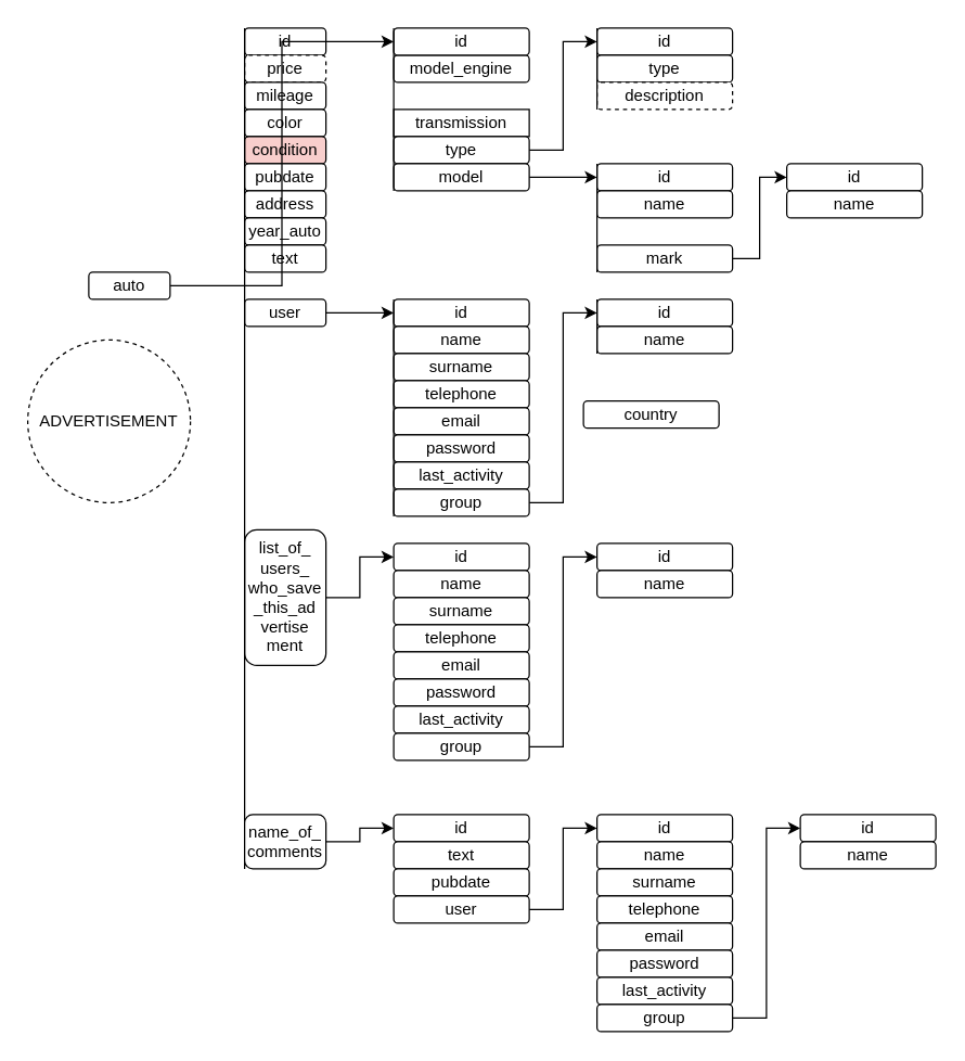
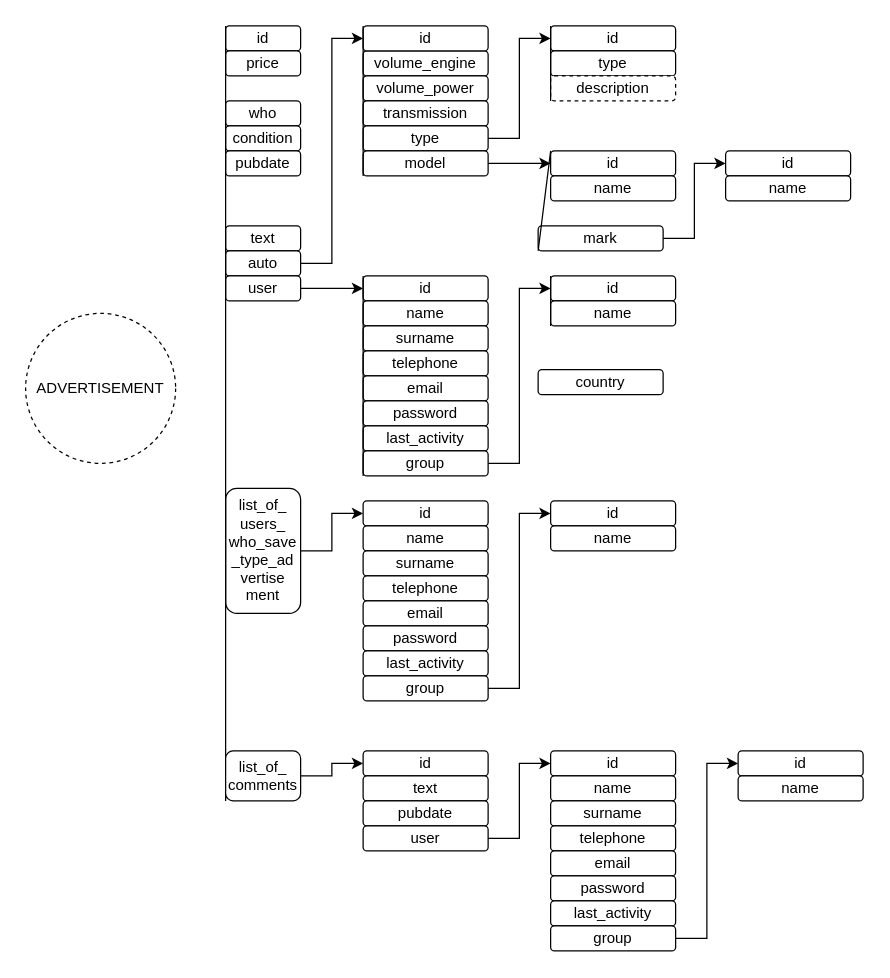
  <mxCell id="0" />
  <mxCell id="1" parent="0" />
  <mxCell id="2" value="id" style="rounded=1;whiteSpace=wrap;html=1;" parent="1" vertex="1"><mxGeometry x="180" y="20" width="60" height="20" as="geometry" /></mxCell>
- <mxCell id="3" value="price" style="rounded=1;whiteSpace=wrap;html=1;dashed=1;" parent="1" vertex="1"><mxGeometry x="180" y="40" width="60" height="20" as="geometry" /></mxCell>
- <mxCell id="4" value="mileage" style="rounded=1;whiteSpace=wrap;html=1;" parent="1" vertex="1"><mxGeometry x="180" y="60" width="60" height="20" as="geometry" /></mxCell>
- <mxCell id="5" value="color" style="rounded=1;whiteSpace=wrap;html=1;" parent="1" vertex="1"><mxGeometry x="180" y="80" width="60" height="20" as="geometry" /></mxCell>
- <mxCell id="6" value="condition" style="rounded=1;whiteSpace=wrap;html=1;fillColor=#f8cecc;" parent="1" vertex="1"><mxGeometry x="180" y="100" width="60" height="20" as="geometry" /></mxCell>
+ <mxCell id="3" value="price" style="rounded=1;whiteSpace=wrap;html=1;" parent="1" vertex="1"><mxGeometry x="180" y="40" width="60" height="20" as="geometry" /></mxCell>
+ <mxCell id="5" value="who" style="rounded=1;whiteSpace=wrap;html=1;" parent="1" vertex="1"><mxGeometry x="180" y="80" width="60" height="20" as="geometry" /></mxCell>
+ <mxCell id="6" value="condition" style="rounded=1;whiteSpace=wrap;html=1;" parent="1" vertex="1"><mxGeometry x="180" y="100" width="60" height="20" as="geometry" /></mxCell>
  <mxCell id="7" value="pubdate" style="rounded=1;whiteSpace=wrap;html=1;" parent="1" vertex="1"><mxGeometry x="180" y="120" width="60" height="20" as="geometry" /></mxCell>
- <mxCell id="8" value="address" style="rounded=1;whiteSpace=wrap;html=1;" parent="1" vertex="1"><mxGeometry x="180" y="140" width="60" height="20" as="geometry" /></mxCell>
- <mxCell id="9" value="year_auto" style="rounded=1;whiteSpace=wrap;html=1;" parent="1" vertex="1"><mxGeometry x="180" y="160" width="60" height="20" as="geometry" /></mxCell>
  <mxCell id="10" value="text" style="rounded=1;whiteSpace=wrap;html=1;" parent="1" vertex="1"><mxGeometry x="180" y="180" width="60" height="20" as="geometry" /></mxCell>
- <mxCell id="11" value="model_engine" style="rounded=1;whiteSpace=wrap;html=1;" parent="1" vertex="1"><mxGeometry x="290" y="40" width="100" height="20" as="geometry" /></mxCell>
- <mxCell id="13" value="transmission" style="whiteSpace=wrap;html=1;rounded=0;" parent="1" vertex="1"><mxGeometry x="290" y="80" width="100" height="20" as="geometry" /></mxCell>
+ <mxCell id="11" value="volume_engine" style="rounded=1;whiteSpace=wrap;html=1;" parent="1" vertex="1"><mxGeometry x="290" y="40" width="100" height="20" as="geometry" /></mxCell>
+ <mxCell id="12" value="volume_power" style="rounded=1;whiteSpace=wrap;html=1;" parent="1" vertex="1"><mxGeometry x="290" y="60" width="100" height="20" as="geometry" /></mxCell>
+ <mxCell id="13" value="transmission" style="rounded=1;whiteSpace=wrap;html=1;" parent="1" vertex="1"><mxGeometry x="290" y="80" width="100" height="20" as="geometry" /></mxCell>
  <mxCell id="14" style="edgeStyle=orthogonalEdgeStyle;rounded=0;orthogonalLoop=1;jettySize=auto;html=1;entryX=0;entryY=0.5;entryDx=0;entryDy=0;" parent="1" source="15" target="17" edge="1"><mxGeometry relative="1" as="geometry" /></mxCell>
  <mxCell id="15" value="type" style="rounded=1;whiteSpace=wrap;html=1;" parent="1" vertex="1"><mxGeometry x="290" y="100" width="100" height="20" as="geometry" /></mxCell>
  <mxCell id="16" value="id" style="rounded=1;whiteSpace=wrap;html=1;" parent="1" vertex="1"><mxGeometry x="290" y="20" width="100" height="20" as="geometry" /></mxCell>
  <mxCell id="17" value="id" style="rounded=1;whiteSpace=wrap;html=1;" parent="1" vertex="1"><mxGeometry x="440" y="20" width="100" height="20" as="geometry" /></mxCell>
  <mxCell id="18" value="type" style="rounded=1;whiteSpace=wrap;html=1;" vertex="1" parent="1"><mxGeometry x="440" y="40" width="100" height="20" as="geometry" /></mxCell>
  <mxCell id="19" value="description" style="rounded=1;whiteSpace=wrap;html=1;dashed=1;" vertex="1" parent="1"><mxGeometry x="440" y="60" width="100" height="20" as="geometry" /></mxCell>
  <mxCell id="20" style="edgeStyle=orthogonalEdgeStyle;rounded=0;orthogonalLoop=1;jettySize=auto;html=1;entryX=0;entryY=0.5;entryDx=0;entryDy=0;" edge="1" parent="1" source="21" target="24"><mxGeometry relative="1" as="geometry" /></mxCell>
  <mxCell id="21" value="model" style="rounded=1;whiteSpace=wrap;html=1;" vertex="1" parent="1"><mxGeometry x="290" y="120" width="100" height="20" as="geometry" /></mxCell>
  <mxCell id="22" style="edgeStyle=orthogonalEdgeStyle;rounded=0;orthogonalLoop=1;jettySize=auto;html=1;entryX=0;entryY=0.5;entryDx=0;entryDy=0;" edge="1" parent="1" source="23" target="16"><mxGeometry relative="1" as="geometry" /></mxCell>
- <mxCell id="23" value="auto" style="rounded=1;whiteSpace=wrap;html=1;" vertex="1" parent="1"><mxGeometry x="65" y="200" width="60" height="20" as="geometry" /></mxCell>
+ <mxCell id="23" value="auto" style="rounded=1;whiteSpace=wrap;html=1;" vertex="1" parent="1"><mxGeometry x="180" y="200" width="60" height="20" as="geometry" /></mxCell>
  <mxCell id="24" value="id" style="rounded=1;whiteSpace=wrap;html=1;" vertex="1" parent="1"><mxGeometry x="440" y="120" width="100" height="20" as="geometry" /></mxCell>
  <mxCell id="25" value="name" style="rounded=1;whiteSpace=wrap;html=1;" vertex="1" parent="1"><mxGeometry x="440" y="140" width="100" height="20" as="geometry" /></mxCell>
  <mxCell id="26" value="country" style="rounded=1;whiteSpace=wrap;html=1;" vertex="1" parent="1"><mxGeometry x="430" y="295" width="100" height="20" as="geometry" /></mxCell>
  <mxCell id="27" style="edgeStyle=orthogonalEdgeStyle;rounded=0;orthogonalLoop=1;jettySize=auto;html=1;entryX=0;entryY=0.5;entryDx=0;entryDy=0;" edge="1" parent="1" source="28" target="29"><mxGeometry relative="1" as="geometry" /></mxCell>
- <mxCell id="28" value="mark" style="rounded=1;whiteSpace=wrap;html=1;" vertex="1" parent="1"><mxGeometry x="440" y="180" width="100" height="20" as="geometry" /></mxCell>
+ <mxCell id="28" value="mark" style="rounded=1;whiteSpace=wrap;html=1;" vertex="1" parent="1"><mxGeometry x="430" y="180" width="100" height="20" as="geometry" /></mxCell>
  <mxCell id="29" value="id" style="rounded=1;whiteSpace=wrap;html=1;" vertex="1" parent="1"><mxGeometry x="580" y="120" width="100" height="20" as="geometry" /></mxCell>
  <mxCell id="30" value="name" style="rounded=1;whiteSpace=wrap;html=1;" vertex="1" parent="1"><mxGeometry x="580" y="140" width="100" height="20" as="geometry" /></mxCell>
  <mxCell id="31" style="edgeStyle=orthogonalEdgeStyle;rounded=0;orthogonalLoop=1;jettySize=auto;html=1;entryX=0;entryY=0.5;entryDx=0;entryDy=0;" edge="1" parent="1" source="32" target="33"><mxGeometry relative="1" as="geometry" /></mxCell>
  <mxCell id="32" value="user" style="rounded=1;whiteSpace=wrap;html=1;" vertex="1" parent="1"><mxGeometry x="180" y="220" width="60" height="20" as="geometry" /></mxCell>
  <mxCell id="33" value="id" style="rounded=1;whiteSpace=wrap;html=1;" vertex="1" parent="1"><mxGeometry x="290" y="220" width="100" height="20" as="geometry" /></mxCell>
  <mxCell id="34" value="name" style="rounded=1;whiteSpace=wrap;html=1;" vertex="1" parent="1"><mxGeometry x="290" y="240" width="100" height="20" as="geometry" /></mxCell>
  <mxCell id="35" value="surname" style="rounded=1;whiteSpace=wrap;html=1;" vertex="1" parent="1"><mxGeometry x="290" y="260" width="100" height="20" as="geometry" /></mxCell>
  <mxCell id="36" value="telephone" style="rounded=1;whiteSpace=wrap;html=1;" vertex="1" parent="1"><mxGeometry x="290" y="280" width="100" height="20" as="geometry" /></mxCell>
  <mxCell id="37" value="email" style="rounded=1;whiteSpace=wrap;html=1;" vertex="1" parent="1"><mxGeometry x="290" y="300" width="100" height="20" as="geometry" /></mxCell>
  <mxCell id="38" value="password" style="rounded=1;whiteSpace=wrap;html=1;" vertex="1" parent="1"><mxGeometry x="290" y="320" width="100" height="20" as="geometry" /></mxCell>
  <mxCell id="39" value="last_activity" style="rounded=1;whiteSpace=wrap;html=1;" vertex="1" parent="1"><mxGeometry x="290" y="340" width="100" height="20" as="geometry" /></mxCell>
  <mxCell id="40" style="edgeStyle=orthogonalEdgeStyle;rounded=0;orthogonalLoop=1;jettySize=auto;html=1;entryX=0;entryY=0.5;entryDx=0;entryDy=0;" edge="1" parent="1" source="41" target="42"><mxGeometry relative="1" as="geometry" /></mxCell>
  <mxCell id="41" value="group" style="rounded=1;whiteSpace=wrap;html=1;" vertex="1" parent="1"><mxGeometry x="290" y="360" width="100" height="20" as="geometry" /></mxCell>
  <mxCell id="42" value="id" style="rounded=1;whiteSpace=wrap;html=1;" vertex="1" parent="1"><mxGeometry x="440" y="220" width="100" height="20" as="geometry" /></mxCell>
  <mxCell id="43" value="name" style="rounded=1;whiteSpace=wrap;html=1;" vertex="1" parent="1"><mxGeometry x="440" y="240" width="100" height="20" as="geometry" /></mxCell>
  <mxCell id="44" style="edgeStyle=orthogonalEdgeStyle;rounded=0;orthogonalLoop=1;jettySize=auto;html=1;entryX=0;entryY=0.5;entryDx=0;entryDy=0;" edge="1" parent="1" source="45" target="46"><mxGeometry relative="1" as="geometry" /></mxCell>
- <mxCell id="45" value="list_of_&lt;br&gt;users_&lt;br&gt;who_save&lt;br&gt;_this_ad&lt;br&gt;vertise&lt;br&gt;ment" style="rounded=1;whiteSpace=wrap;html=1;" vertex="1" parent="1"><mxGeometry x="180" y="390" width="60" height="100" as="geometry" /></mxCell>
+ <mxCell id="45" value="list_of_&lt;br&gt;users_&lt;br&gt;who_save&lt;br&gt;_type_ad&lt;br&gt;vertise&lt;br&gt;ment" style="rounded=1;whiteSpace=wrap;html=1;" vertex="1" parent="1"><mxGeometry x="180" y="390" width="60" height="100" as="geometry" /></mxCell>
  <mxCell id="46" value="id" style="rounded=1;whiteSpace=wrap;html=1;" vertex="1" parent="1"><mxGeometry x="290" y="400" width="100" height="20" as="geometry" /></mxCell>
  <mxCell id="47" value="name" style="rounded=1;whiteSpace=wrap;html=1;" vertex="1" parent="1"><mxGeometry x="290" y="420" width="100" height="20" as="geometry" /></mxCell>
  <mxCell id="48" value="surname" style="rounded=1;whiteSpace=wrap;html=1;" vertex="1" parent="1"><mxGeometry x="290" y="440" width="100" height="20" as="geometry" /></mxCell>
  <mxCell id="49" value="telephone" style="rounded=1;whiteSpace=wrap;html=1;" vertex="1" parent="1"><mxGeometry x="290" y="460" width="100" height="20" as="geometry" /></mxCell>
  <mxCell id="50" value="email" style="rounded=1;whiteSpace=wrap;html=1;" vertex="1" parent="1"><mxGeometry x="290" y="480" width="100" height="20" as="geometry" /></mxCell>
  <mxCell id="51" value="password" style="rounded=1;whiteSpace=wrap;html=1;" vertex="1" parent="1"><mxGeometry x="290" y="500" width="100" height="20" as="geometry" /></mxCell>
  <mxCell id="52" value="last_activity" style="rounded=1;whiteSpace=wrap;html=1;" vertex="1" parent="1"><mxGeometry x="290" y="520" width="100" height="20" as="geometry" /></mxCell>
  <mxCell id="53" style="edgeStyle=orthogonalEdgeStyle;rounded=0;orthogonalLoop=1;jettySize=auto;html=1;entryX=0;entryY=0.5;entryDx=0;entryDy=0;" edge="1" source="54" target="55" parent="1"><mxGeometry relative="1" as="geometry" /></mxCell>
  <mxCell id="54" value="group" style="rounded=1;whiteSpace=wrap;html=1;" vertex="1" parent="1"><mxGeometry x="290" y="540" width="100" height="20" as="geometry" /></mxCell>
  <mxCell id="55" value="id" style="rounded=1;whiteSpace=wrap;html=1;" vertex="1" parent="1"><mxGeometry x="440" y="400" width="100" height="20" as="geometry" /></mxCell>
  <mxCell id="56" value="name" style="rounded=1;whiteSpace=wrap;html=1;" vertex="1" parent="1"><mxGeometry x="440" y="420" width="100" height="20" as="geometry" /></mxCell>
  <mxCell id="57" value="" style="endArrow=none;html=1;entryX=0;entryY=0;entryDx=0;entryDy=0;exitX=0;exitY=1;exitDx=0;exitDy=0;" edge="1" parent="1" source="64" target="2"><mxGeometry width="50" height="50" relative="1" as="geometry"><mxPoint x="180" y="710" as="sourcePoint" /><mxPoint x="90" y="230" as="targetPoint" /></mxGeometry></mxCell>
  <mxCell id="58" value="" style="endArrow=none;html=1;exitX=0;exitY=0;exitDx=0;exitDy=0;entryX=0;entryY=1;entryDx=0;entryDy=0;" edge="1" parent="1" source="16" target="21"><mxGeometry width="50" height="50" relative="1" as="geometry"><mxPoint x="310" y="0" as="sourcePoint" /><mxPoint x="360" y="-50" as="targetPoint" /></mxGeometry></mxCell>
  <mxCell id="59" value="" style="endArrow=none;html=1;entryX=0;entryY=0;entryDx=0;entryDy=0;exitX=0;exitY=1;exitDx=0;exitDy=0;" edge="1" parent="1" source="19" target="17"><mxGeometry width="50" height="50" relative="1" as="geometry"><mxPoint x="600" y="150" as="sourcePoint" /><mxPoint x="650" y="100" as="targetPoint" /></mxGeometry></mxCell>
  <mxCell id="60" value="" style="endArrow=none;html=1;entryX=0;entryY=0;entryDx=0;entryDy=0;exitX=0;exitY=1;exitDx=0;exitDy=0;" edge="1" parent="1" source="28" target="24"><mxGeometry width="50" height="50" relative="1" as="geometry"><mxPoint x="320" y="280" as="sourcePoint" /><mxPoint x="370" y="230" as="targetPoint" /></mxGeometry></mxCell>
  <mxCell id="61" value="" style="endArrow=none;html=1;entryX=0;entryY=0;entryDx=0;entryDy=0;exitX=0;exitY=1;exitDx=0;exitDy=0;" edge="1" parent="1" source="41" target="33"><mxGeometry width="50" height="50" relative="1" as="geometry"><mxPoint x="150" y="640" as="sourcePoint" /><mxPoint x="200" y="590" as="targetPoint" /></mxGeometry></mxCell>
  <mxCell id="62" value="" style="endArrow=none;html=1;entryX=0;entryY=0;entryDx=0;entryDy=0;" edge="1" parent="1" target="42"><mxGeometry width="50" height="50" relative="1" as="geometry"><mxPoint x="440" y="260" as="sourcePoint" /><mxPoint x="510" y="370" as="targetPoint" /></mxGeometry></mxCell>
  <mxCell id="63" style="edgeStyle=orthogonalEdgeStyle;rounded=0;orthogonalLoop=1;jettySize=auto;html=1;entryX=0;entryY=0.5;entryDx=0;entryDy=0;" edge="1" parent="1" source="64" target="65"><mxGeometry relative="1" as="geometry" /></mxCell>
- <mxCell id="64" value="name_of_&lt;br&gt;comments" style="rounded=1;whiteSpace=wrap;html=1;" vertex="1" parent="1"><mxGeometry x="180" y="600" width="60" height="40" as="geometry" /></mxCell>
+ <mxCell id="64" value="list_of_&lt;br&gt;comments" style="rounded=1;whiteSpace=wrap;html=1;" vertex="1" parent="1"><mxGeometry x="180" y="600" width="60" height="40" as="geometry" /></mxCell>
  <mxCell id="65" value="id" style="rounded=1;whiteSpace=wrap;html=1;" vertex="1" parent="1"><mxGeometry x="290" y="600" width="100" height="20" as="geometry" /></mxCell>
  <mxCell id="66" value="text" style="rounded=1;whiteSpace=wrap;html=1;" vertex="1" parent="1"><mxGeometry x="290" y="620" width="100" height="20" as="geometry" /></mxCell>
  <mxCell id="67" value="pubdate" style="rounded=1;whiteSpace=wrap;html=1;" vertex="1" parent="1"><mxGeometry x="290" y="640" width="100" height="20" as="geometry" /></mxCell>
  <mxCell id="68" style="edgeStyle=orthogonalEdgeStyle;rounded=0;orthogonalLoop=1;jettySize=auto;html=1;entryX=0;entryY=0.5;entryDx=0;entryDy=0;" edge="1" parent="1" source="69" target="70"><mxGeometry relative="1" as="geometry" /></mxCell>
  <mxCell id="69" value="user" style="rounded=1;whiteSpace=wrap;html=1;" vertex="1" parent="1"><mxGeometry x="290" y="660" width="100" height="20" as="geometry" /></mxCell>
  <mxCell id="70" value="id" style="rounded=1;whiteSpace=wrap;html=1;" vertex="1" parent="1"><mxGeometry x="440" y="600" width="100" height="20" as="geometry" /></mxCell>
  <mxCell id="71" value="name" style="rounded=1;whiteSpace=wrap;html=1;" vertex="1" parent="1"><mxGeometry x="440" y="620" width="100" height="20" as="geometry" /></mxCell>
  <mxCell id="72" value="surname" style="rounded=1;whiteSpace=wrap;html=1;" vertex="1" parent="1"><mxGeometry x="440" y="640" width="100" height="20" as="geometry" /></mxCell>
  <mxCell id="73" value="telephone" style="rounded=1;whiteSpace=wrap;html=1;" vertex="1" parent="1"><mxGeometry x="440" y="660" width="100" height="20" as="geometry" /></mxCell>
  <mxCell id="74" value="email" style="rounded=1;whiteSpace=wrap;html=1;" vertex="1" parent="1"><mxGeometry x="440" y="680" width="100" height="20" as="geometry" /></mxCell>
  <mxCell id="75" value="password" style="rounded=1;whiteSpace=wrap;html=1;" vertex="1" parent="1"><mxGeometry x="440" y="700" width="100" height="20" as="geometry" /></mxCell>
  <mxCell id="76" value="last_activity" style="rounded=1;whiteSpace=wrap;html=1;" vertex="1" parent="1"><mxGeometry x="440" y="720" width="100" height="20" as="geometry" /></mxCell>
  <mxCell id="77" style="edgeStyle=orthogonalEdgeStyle;rounded=0;orthogonalLoop=1;jettySize=auto;html=1;entryX=0;entryY=0.5;entryDx=0;entryDy=0;" edge="1" source="78" target="79" parent="1"><mxGeometry relative="1" as="geometry" /></mxCell>
  <mxCell id="78" value="group" style="rounded=1;whiteSpace=wrap;html=1;" vertex="1" parent="1"><mxGeometry x="440" y="740" width="100" height="20" as="geometry" /></mxCell>
  <mxCell id="79" value="id" style="rounded=1;whiteSpace=wrap;html=1;" vertex="1" parent="1"><mxGeometry x="590" y="600" width="100" height="20" as="geometry" /></mxCell>
  <mxCell id="80" value="name" style="rounded=1;whiteSpace=wrap;html=1;" vertex="1" parent="1"><mxGeometry x="590" y="620" width="100" height="20" as="geometry" /></mxCell>
  <mxCell id="81" value="ADVERTISEMENT" style="ellipse;whiteSpace=wrap;html=1;aspect=fixed;dashed=1;" vertex="1" parent="1"><mxGeometry x="20" y="250" width="120" height="120" as="geometry" /></mxCell>
